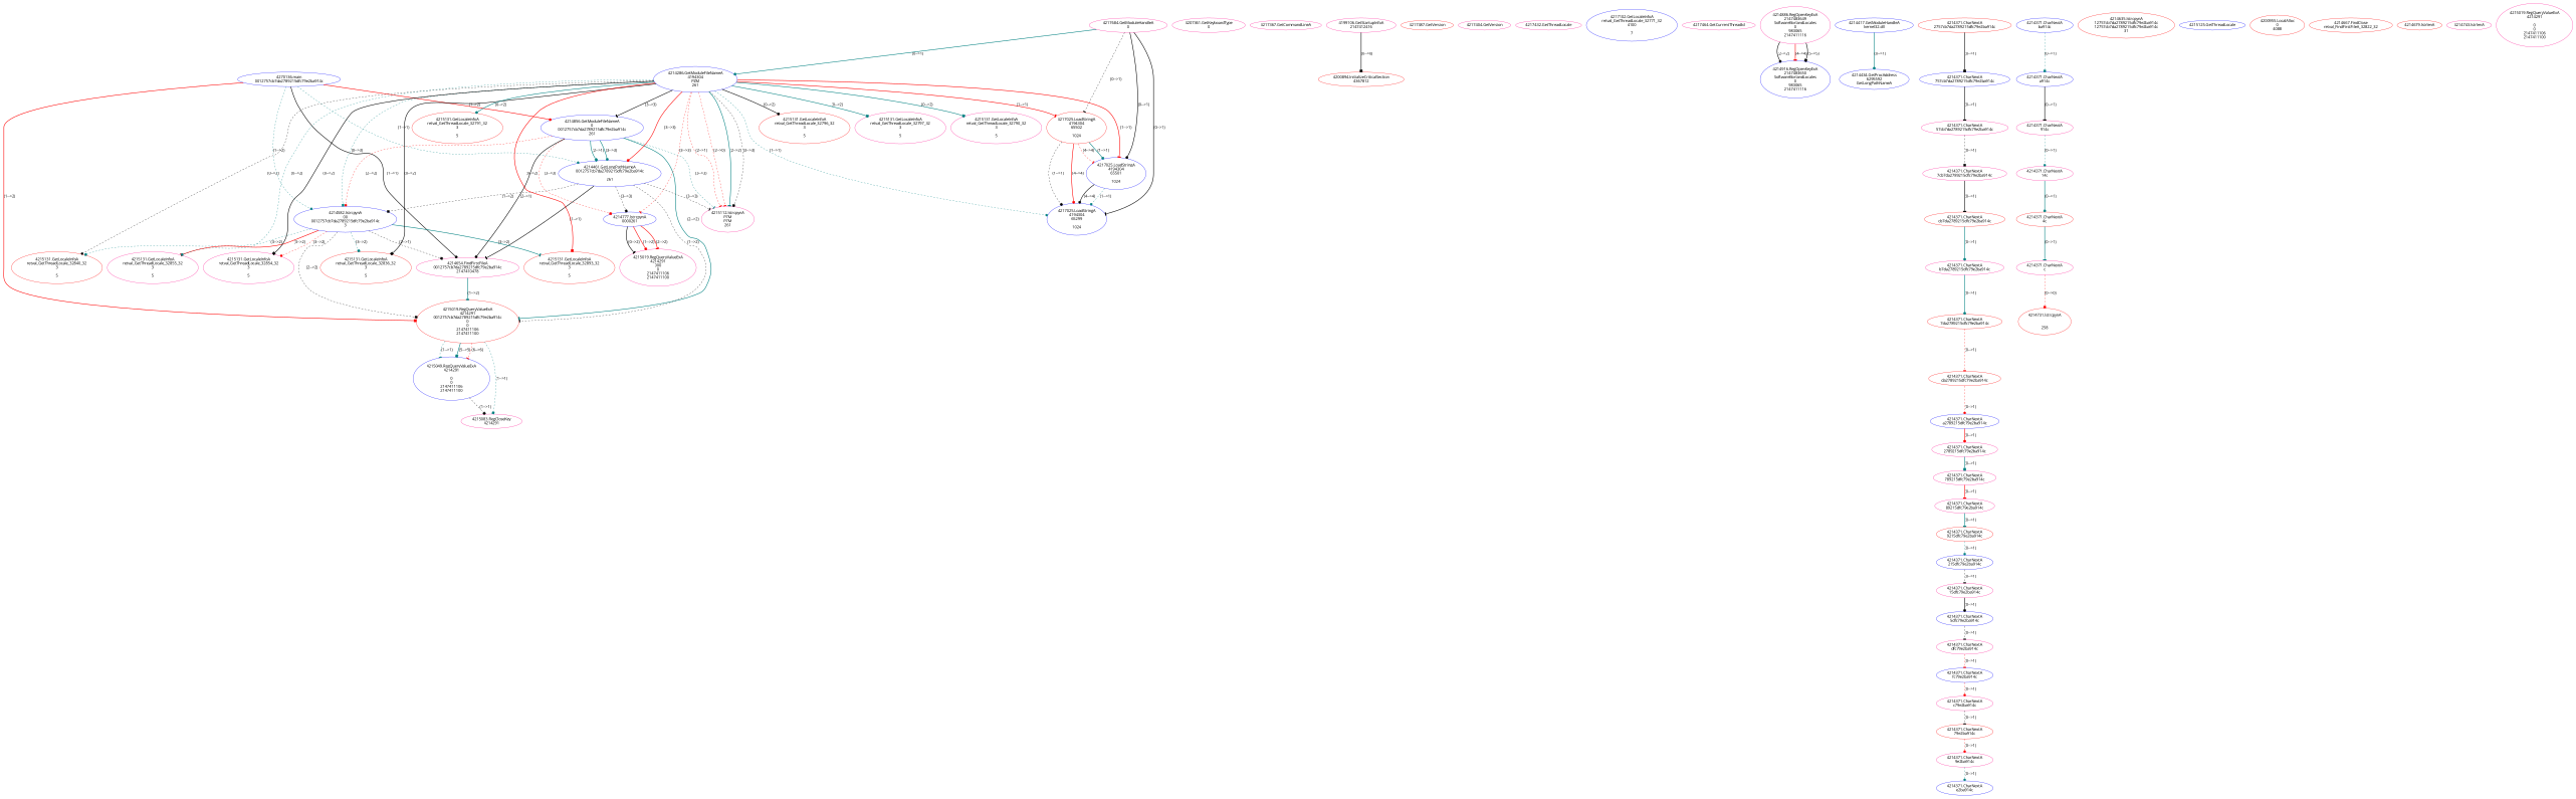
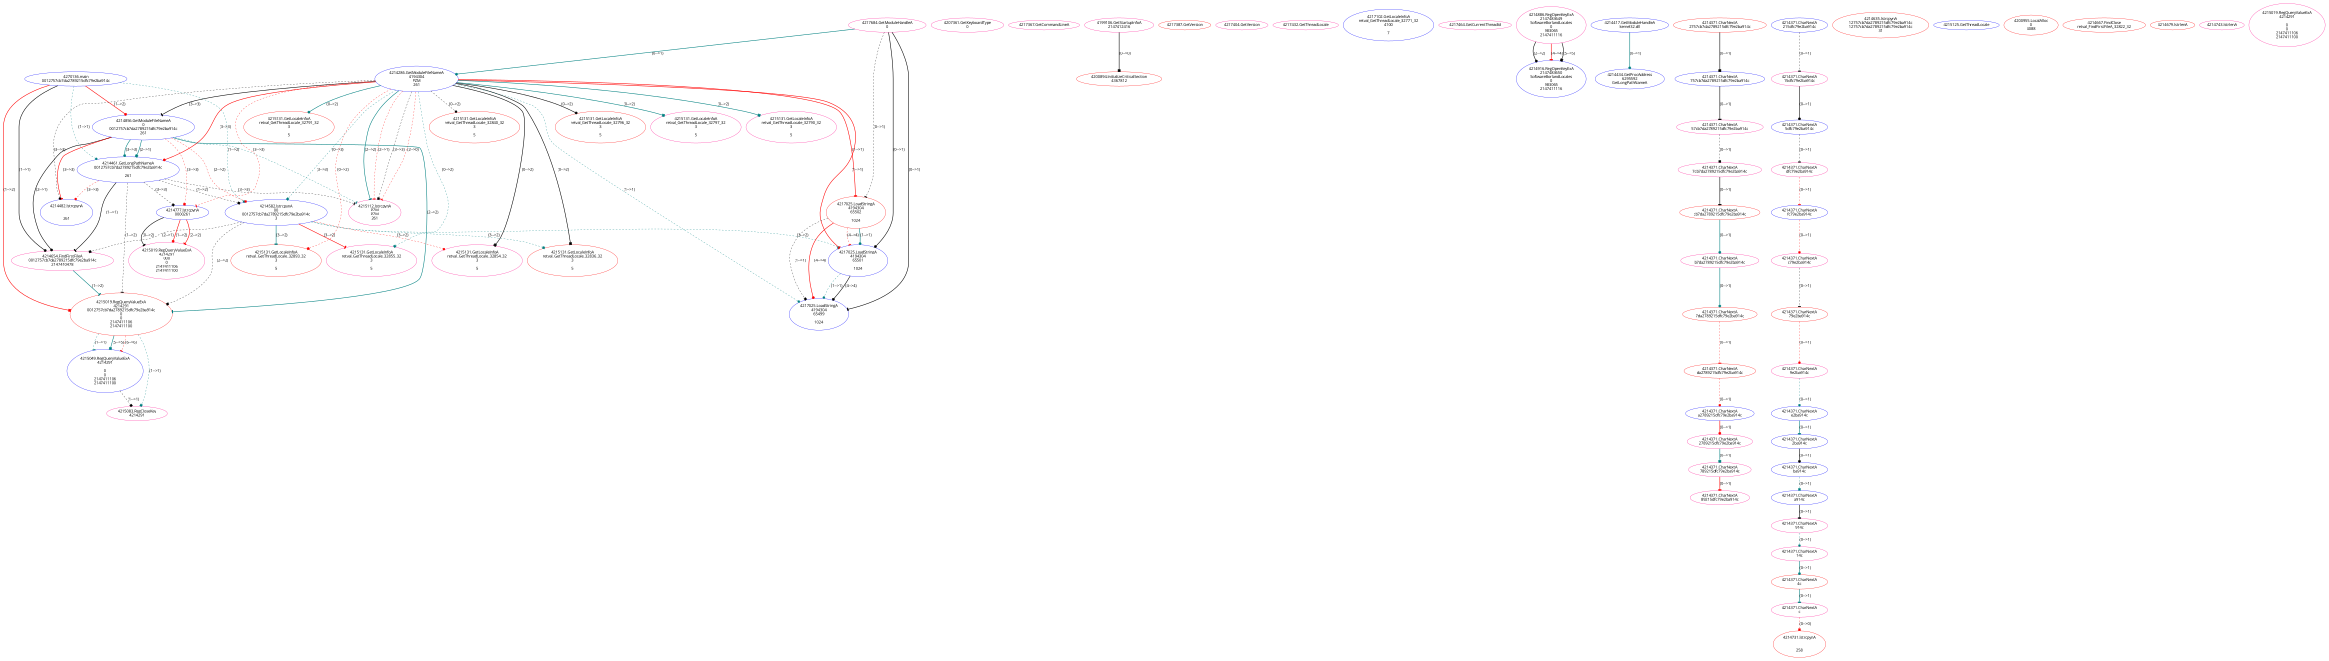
  digraph {
    fontname="Open Sans"
    node [color=deeppink fontname="Open Sans"]
    edge [arrowhead=dot color=black fontname="Open Sans" style=bold]
    n1 [color=blue label="4270136.main\n0012757cb7da2789215dfc79e2ba914c"]
    n2 [color=blue label="4214856.GetModuleFileNameA\n0\n0012757cb7da2789215dfc79e2ba914c\n261"]
    n3 [color=blue label="4214461.GetLongPathNameA\n0012757cb7da2789215dfc79e2ba914c\n\n261"]
    n4 [color=blue label="4214582.lstrcpynA\n00\n0012757cb7da2789215dfc79e2ba914c\n3"]
    n5 [label="4214654.FindFirstFileA\n0012757cb7da2789215dfc79e2ba914c\n2147410478"]
    n6 [color=red label="4215019.RegQueryValueExA\n4214291\n0012757cb7da2789215dfc79e2ba914c\n0\n0\n2147411106\n2147411100"]
    n7 [label="4215112.lstrcpynA\nPZM\nPZM\n261"]
    n8 [color=blue label="4214777.lstrcpynA\n0000261"]
+   n9 [color=blue label="4214482.lstrcpynA\n\n\n261"]
    n10 [color=red label="4215131.GetLocaleInfoA\nretval_GetThreadLocale_32836_32\n3\n\n5"]
    n11 [color=red label="4215131.GetLocaleInfoA\nretval_GetThreadLocale_32840_32\n3\n\n5"]
    n12 [color=red label="4215131.GetLocaleInfoA\nretval_GetThreadLocale_32893_32\n3\n\n5"]
    n13 [label="4215131.GetLocaleInfoA\nretval_GetThreadLocale_32855_32\n3\n\n5"]
    n14 [label="4215131.GetLocaleInfoA\nretval_GetThreadLocale_32854_32\n3\n\n5"]
    n15 [color=blue label="4215049.RegQueryValueExA\n4214291\n\n0\n0\n2147411106\n2147411100"]
    n16 [label="4215083.RegCloseKey\n4214291"]
    n17 [label="4217684.GetModuleHandleA\n0"]
    n18 [color=blue label="4214286.GetModuleFileNameA\n4194304\nPZM\n261"]
    n19 [color=red label="4217025.LoadStringA\n4194304\n65502\n\n1024"]
    n20 [color=blue label="4217025.LoadStringA\n4194304\n65501\n\n1024"]
-   n21 [color=blue label="4217025.LoadStringA\n4194304\n65299\n\n1024"]
+   n21 [color=blue label="4217025.LoadStringA\n4194304\n65499\n\n1024"]
    n22 [color=red label="4215131.GetLocaleInfoA\nretval_GetThreadLocale_32796_32\n3\n\n5"]
    n23 [label="4215131.GetLocaleInfoA\nretval_GetThreadLocale_32797_32\n3\n\n5"]
    n24 [label="4215131.GetLocaleInfoA\nretval_GetThreadLocale_32790_32\n3\n\n5"]
    n25 [color=red label="4215131.GetLocaleInfoA\nretval_GetThreadLocale_32791_32\n3\n\n5"]
    n26 [label="4207361.GetKeyboardType\n0"]
    n27 [label="4217367.GetCommandLineA\n"]
    n28 [label="4199106.GetStartupInfoA\n2147412416"]
    n29 [color=red label="4200894.InitializeCriticalSection\n4367812"]
    n30 [color=red label="4217387.GetVersion\n"]
    n31 [label="4217404.GetVersion\n"]
    n32 [label="4217432.GetThreadLocale\n"]
    n33 [color=blue label="4217102.GetLocaleInfoA\nretval_GetThreadLocale_32771_32\n4100\n\n7"]
    n34 [label="4217464.GetCurrentThreadId\n"]
    n35 [label="4215019.RegQueryValueExA\n4214291\n000\n0\n2147411106\n2147411100"]
    n36 [label="4214886.RegOpenKeyExA\n2147483649\nSoftware\Borland\Locales\n0\n983065\n2147411116"]
    n37 [color=blue label="4214916.RegOpenKeyExA\n2147483650\nSoftware\Borland\Locales\n0\n983065\n2147411116"]
    n38 [color=blue label="4214417.GetModuleHandleA\nkernel32.dll"]
    n39 [color=blue label="4214434.GetProcAddress\n6295592\nGetLongPathNameA"]
    n40 [color=red label="4214371.CharNextA\n2757cb7da2789215dfc79e2ba914c"]
    n41 [color=blue label="4214371.CharNextA\n757cb7da2789215dfc79e2ba914c"]
    n42 [label="4214371.CharNextA\n57cb7da2789215dfc79e2ba914c"]
    n43 [label="4214371.CharNextA\n7cb7da2789215dfc79e2ba914c"]
    n44 [color=red label="4214371.CharNextA\ncb7da2789215dfc79e2ba914c"]
    n45 [label="4214371.CharNextA\nb7da2789215dfc79e2ba914c"]
    n46 [color=red label="4214371.CharNextA\n7da2789215dfc79e2ba914c"]
    n47 [color=red label="4214371.CharNextA\nda2789215dfc79e2ba914c"]
    n48 [color=blue label="4214371.CharNextA\na2789215dfc79e2ba914c"]
    n49 [label="4214371.CharNextA\n2789215dfc79e2ba914c"]
    n50 [label="4214371.CharNextA\n789215dfc79e2ba914c"]
    n51 [label="4214371.CharNextA\n89215dfc79e2ba914c"]
-   n52 [color=red label="4214371.CharNextA\n9215dfc79e2ba914c"]
    n53 [color=blue label="4214371.CharNextA\n215dfc79e2ba914c"]
    n54 [label="4214371.CharNextA\n15dfc79e2ba914c"]
    n55 [color=blue label="4214371.CharNextA\n5dfc79e2ba914c"]
    n56 [label="4214371.CharNextA\ndfc79e2ba914c"]
    n57 [color=blue label="4214371.CharNextA\nfc79e2ba914c"]
    n58 [label="4214371.CharNextA\nc79e2ba914c"]
    n59 [color=red label="4214371.CharNextA\n79e2ba914c"]
    n60 [label="4214371.CharNextA\n9e2ba914c"]
    n61 [color=blue label="4214371.CharNextA\ne2ba914c"]
+   n62 [color=blue label="4214371.CharNextA\n2ba914c"]
    n63 [color=blue label="4214371.CharNextA\nba914c"]
    n64 [color=blue label="4214371.CharNextA\na914c"]
    n65 [label="4214371.CharNextA\n914c"]
    n66 [label="4214371.CharNextA\n14c"]
    n67 [color=red label="4214371.CharNextA\n4c"]
    n68 [label="4214371.CharNextA\nc"]
    n69 [color=red label="4214731.lstrcpynA\n\n\n258"]
    n70 [color=red label="4214635.lstrcpynA\n12757cb7da2789215dfc79e2ba914c\n12757cb7da2789215dfc79e2ba914c\n31"]
    n71 [color=blue label="4215125.GetThreadLocale\n"]
    n72 [color=red label="4200955.LocalAlloc\n0\n4088"]
    n73 [color=red label="4214667.FindClose\nretval_FindFirstFileA_32822_32"]
    n74 [color=red label="4214679.lstrlenA\n"]
    n75 [label="4214743.lstrlenA\n"]
    n76 [label="4215019.RegQueryValueExA\n4214291\n\n0\n0\n2147411106\n2147411100"]
    n1 -> n2 [color=red label="(1-->2)"]
    n1 -> n3 [color=teal label="(1-->1)" style=dashed]
    n1 -> n4 [color=teal label="(1-->2)" style=dashed]
    n1 -> n5 [label="(1-->1)"]
    n1 -> n6 [arrowhead=box color=red label="(1-->2)"]
    n2 -> n3 [arrowhead=box color=teal label="(2-->1)"]
    n2 -> n3 [color=teal label="(3-->3)"]
    n2 -> n4 [color=red label="(2-->2)" style=dashed]
    n2 -> n5 [label="(2-->1)"]
    n2 -> n6 [arrowhead=tee color=teal label="(2-->2)"]
    n2 -> n7 [arrowhead=tee color=teal label="(3-->3)" style=dashed]
    n2 -> n8 [arrowhead=box color=red label="(3-->3)" style=dashed]
+   n2 -> n9 [arrowhead=tee color=red label="(3-->3)"]
    n3 -> n4 [arrowhead=box label="(1-->2)" style=dashed]
    n3 -> n5 [arrowhead=tee label="(1-->1)"]
    n3 -> n6 [arrowhead=tee label="(1-->2)" style=dashed]
    n3 -> n7 [arrowhead=tee label="(3-->3)" style=dashed]
    n3 -> n8 [arrowhead=box label="(3-->3)" style=dashed]
+   n3 -> n9 [color=red label="(3-->3)" style=dashed]
    n4 -> n5 [arrowhead=box label="(2-->1)" style=dashed]
    n4 -> n6 [arrowhead=box label="(2-->2)" style=dashed]
    n4 -> n10 [arrowhead=box color=teal label="(3-->2)" style=dashed]
-   n4 -> n11 [arrowhead=box color=teal label="(3-->2)" style=dashed]
+   n4 -> n20 [arrowhead=box color=teal label="(3-->2)" style=dashed]
    n4 -> n12 [arrowhead=tee color=teal label="(3-->2)"]
    n4 -> n13 [arrowhead=tee color=red label="(3-->2)"]
    n4 -> n14 [color=red label="(3-->2)" style=dashed]
    n5 -> n6 [arrowhead=tee color=teal label="(1-->2)"]
    n6 -> n15 [arrowhead=tee color=teal label="(1-->1)" style=dashed]
    n6 -> n15 [arrowhead=box color=teal label="(5-->5)"]
    n6 -> n15 [arrowhead=tee color=red label="(6-->6)" style=dashed]
    n6 -> n16 [arrowhead=box color=teal label="(1-->1)" style=dashed]
    n8 -> n35 [color=red label="(1-->2)"]
    n8 -> n35 [arrowhead=tee color=red label="(2-->2)"]
    n8 -> n35 [arrowhead=tee label="(0-->2)"]
    n15 -> n16 [arrowhead=box label="(1-->1)" style=dashed]
    n17 -> n18 [color=teal label="(0-->1)"]
    n17 -> n19 [arrowhead=tee label="(0-->1)" style=dashed]
    n17 -> n20 [label="(0-->1)"]
    n17 -> n21 [arrowhead=tee label="(0-->1)"]
    n18 -> n2 [arrowhead=tee label="(3-->3)"]
    n18 -> n3 [color=red label="(3-->3)"]
    n18 -> n4 [arrowhead=box color=teal label="(0-->3)" style=dashed]
    n18 -> n7 [arrowhead=tee color=red label="(2-->1)" style=dashed]
    n18 -> n7 [arrowhead=tee color=teal label="(2-->2)"]
    n18 -> n7 [arrowhead=box label="(3-->3)" style=dashed]
    n18 -> n7 [arrowhead=tee color=red label="(2-->0)" style=dashed]
    n18 -> n8 [arrowhead=tee color=red label="(3-->3)" style=dashed]
+   n18 -> n9 [label="(3-->3)" style=dashed]
    n18 -> n10 [arrowhead=box label="(0-->2)"]
    n18 -> n11 [label="(0-->2)" style=dashed]
-   n18 -> n12 [arrowhead=box color=red label="(0-->2)"]
+   n18 -> n12 [arrowhead=box color=red label="(0-->2)" style=dashed]
    n18 -> n13 [arrowhead=box color=teal label="(0-->2)" style=dashed]
    n18 -> n14 [arrowhead=box label="(0-->2)"]
    n18 -> n19 [arrowhead=tee color=red label="(1-->1)"]
    n18 -> n20 [arrowhead=tee color=red label="(1-->1)"]
    n18 -> n21 [color=teal label="(1-->1)" style=dashed]
    n18 -> n22 [label="(0-->2)"]
    n18 -> n23 [arrowhead=box color=teal label="(0-->2)"]
    n18 -> n24 [arrowhead=box color=teal label="(0-->2)"]
    n18 -> n25 [color=teal label="(0-->2)"]
    n19 -> n20 [color=teal label="(1-->1)"]
    n19 -> n20 [arrowhead=tee color=red label="(4-->4)" style=dashed]
    n19 -> n21 [arrowhead=box label="(1-->1)" style=dashed]
    n19 -> n21 [color=red label="(4-->4)"]
    n20 -> n21 [color=teal label="(1-->1)" style=dashed]
    n20 -> n21 [label="(4-->4)"]
    n28 -> n29 [arrowhead=box label="(0-->0)"]
    n36 -> n37 [label="(2-->2)"]
    n36 -> n37 [arrowhead=tee color=red label="(4-->4)"]
    n36 -> n37 [arrowhead=box label="(5-->5)"]
    n38 -> n39 [color=teal label="(0-->1)"]
    n40 -> n41 [arrowhead=box label="(0-->1)"]
    n41 -> n42 [arrowhead=tee label="(0-->1)"]
    n42 -> n43 [arrowhead=box label="(0-->1)" style=dashed]
    n43 -> n44 [arrowhead=tee label="(0-->1)"]
    n44 -> n45 [color=teal label="(0-->1)"]
    n45 -> n46 [color=teal label="(0-->1)"]
    n46 -> n47 [arrowhead=tee color=red label="(0-->1)" style=dashed]
    n47 -> n48 [color=red label="(0-->1)" style=dashed]
    n48 -> n49 [color=red label="(0-->1)"]
    n49 -> n50 [arrowhead=box color=teal label="(0-->1)"]
    n50 -> n51 [arrowhead=tee color=red label="(0-->1)"]
-   n51 -> n52 [arrowhead=tee color=teal label="(0-->1)"]
-   n52 -> n53 [color=teal label="(0-->1)" style=dashed]
    n53 -> n54 [arrowhead=tee label="(0-->1)" style=dashed]
    n54 -> n55 [label="(0-->1)"]
    n55 -> n56 [arrowhead=tee label="(0-->1)" style=dashed]
    n56 -> n57 [arrowhead=tee color=red label="(0-->1)" style=dashed]
    n57 -> n58 [color=red label="(0-->1)" style=dashed]
    n58 -> n59 [arrowhead=tee label="(0-->1)" style=dashed]
    n59 -> n60 [color=red label="(0-->1)" style=dashed]
    n60 -> n61 [color=teal label="(0-->1)" style=dashed]
+   n61 -> n62 [arrowhead=tee color=teal label="(0-->1)"]
+   n62 -> n63 [label="(0-->1)"]
    n63 -> n64 [arrowhead=box color=teal label="(0-->1)" style=dashed]
    n64 -> n65 [arrowhead=tee label="(0-->1)"]
    n65 -> n66 [color=teal label="(0-->1)" style=dashed]
    n66 -> n67 [color=teal label="(0-->1)"]
    n67 -> n68 [arrowhead=tee color=teal label="(0-->1)"]
    n68 -> n69 [arrowhead=box color=red label="(0-->0)" style=dashed]
  }
